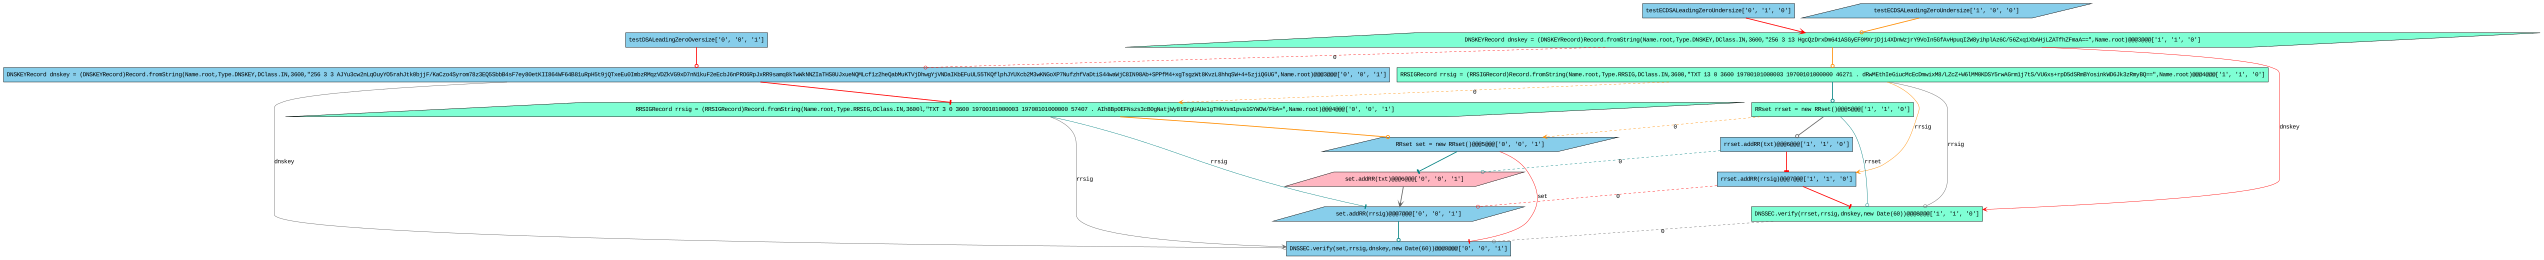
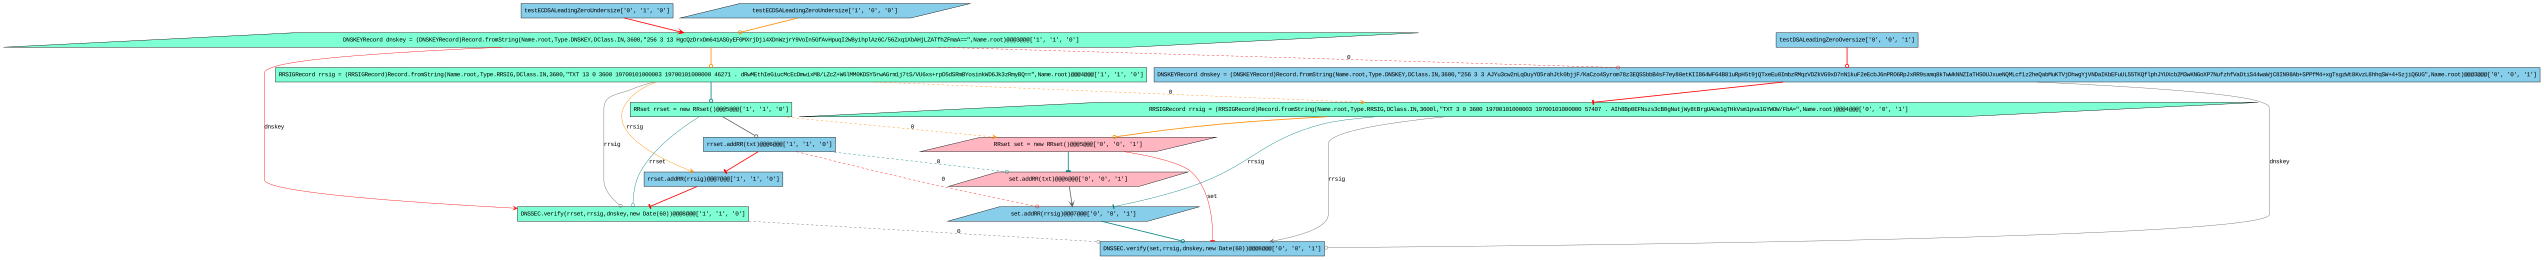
  digraph {
    fontname="Liberation Mono"
    node [fillcolor=skyblue fontname="Liberation Mono" shape=box style=filled]
    edge [arrowhead=odot color=red fontname="Liberation Mono" style=bold]
-   n1 [label="RRset set = new RRset()@@@5@@@['0', '0', '1']" shape=parallelogram]
+   n1 [fillcolor=lightpink label="RRset set = new RRset()@@@5@@@['0', '0', '1']" shape=parallelogram]
    n2 [label="DNSSEC.verify(set,rrsig,dnskey,new Date(60))@@@8@@@['0', '0', '1']"]
    n3 [fillcolor=lightpink label="set.addRR(txt)@@@6@@@['0', '0', '1']" shape=parallelogram]
    n4 [label="set.addRR(rrsig)@@@7@@@['0', '0', '1']" shape=parallelogram]
    n5 [label="testECDSALeadingZeroUndersize['0', '1', '0']"]
    n6 [fillcolor=aquamarine label="DNSKEYRecord dnskey = (DNSKEYRecord)Record.fromString(Name.root,Type.DNSKEY,DClass.IN,3600,\"256 3 13 HgcQzDrxDm641ASGyEF0MXrjDji4XDnWzjrY9VoIn5GfAvHpuqI2W8yihplAz6C/56Zxq1XbAHjLZATfhZFmaA==\",Name.root)@@@3@@@['1', '1', '0']" shape=parallelogram]
    n7 [fillcolor=aquamarine label="DNSSEC.verify(rrset,rrsig,dnskey,new Date(60))@@@8@@@['1', '1', '0']"]
    n8 [label="DNSKEYRecord dnskey = (DNSKEYRecord)Record.fromString(Name.root,Type.DNSKEY,DClass.IN,3600,\"256 3 3 AJYu3cw2nLqOuyYO5rahJtk0bjjF/KaCzo4Syrom78z3EQ5SbbB4sF7ey80etKII864WF64B81uRpH5t9jQTxeEu0ImbzRMqzVDZkVG9xD7nN1kuF2eEcbJ6nPRO6RpJxRR9samq8kTwWkNNZIaTHS0UJxueNQMLcf1z2heQabMuKTVjDhwgYjVNDaIKbEFuUL55TKQflphJYUXcb2M3wKNGoXP7NufzhfVaDtiS44waWjC8IN98Ab+SPPfM4+xgTsgzWt8KvzL8hhqSW+4+5zjiQ6UG\",Name.root)@@@3@@@['0', '0', '1']"]
    n9 [fillcolor=aquamarine label="RRSIGRecord rrsig = (RRSIGRecord)Record.fromString(Name.root,Type.RRSIG,DClass.IN,3600,\"TXT 13 0 3600 19700101000003 19700101000000 46271 . dRwMEthIeGiucMcEcDmwixM8/LZcZ+W6lMM0KDSY5rwAGrm1j7tS/VU6xs+rpD5dSRmBYosinkWD6Jk3zRmyBQ==\",Name.root)@@@4@@@['1', '1', '0']"]
    n10 [label="testDSALeadingZeroOversize['0', '0', '1']"]
    n11 [fillcolor=aquamarine label="RRSIGRecord rrsig = (RRSIGRecord)Record.fromString(Name.root,Type.RRSIG,DClass.IN,3600l,\"TXT 3 0 3600 19700101000003 19700101000000 57407 . AIh8Bp0EFNszs3cB0gNatjWy8tBrgUAUe1gTHkVsm1pva1GYWOW/FbA=\",Name.root)@@@4@@@['0', '0', '1']" shape=parallelogram]
    n12 [label="rrset.addRR(txt)@@@6@@@['1', '1', '0']"]
    n13 [label="rrset.addRR(rrsig)@@@7@@@['1', '1', '0']"]
    n14 [fillcolor=aquamarine label="RRset rrset = new RRset()@@@5@@@['1', '1', '0']"]
    n15 [label="testECDSALeadingZeroUndersize['1', '0', '0']" shape=parallelogram]
    n1 -> n2 [arrowhead=tee label=set style=solid]
    n1 -> n3 [arrowhead=tee color=teal]
    n3 -> n4 [arrowhead=vee color=gray40]
    n4 -> n2 [color=teal]
    n5 -> n6 [arrowhead=vee]
    n6 -> n7 [arrowhead=vee label=dnskey style=solid]
    n6 -> n8 [label=0 style=dashed]
    n6 -> n9 [color=darkorange]
    n7 -> n2 [color=gray40 label=0 style=dashed]
    n8 -> n2 [color=gray40 label=dnskey style=solid]
    n8 -> n11 [arrowhead=tee]
    n9 -> n7 [color=gray40 label=rrsig style=solid]
    n9 -> n11 [arrowhead=vee color=darkorange label=0 style=dashed]
    n9 -> n13 [arrowhead=vee color=darkorange label=rrsig style=solid]
    n9 -> n14 [color=teal]
    n10 -> n8
    n11 -> n1 [color=darkorange]
    n11 -> n2 [arrowhead=vee color=gray40 label=rrsig style=solid]
    n11 -> n4 [arrowhead=tee color=teal label=rrsig style=solid]
    n12 -> n3 [color=teal label=0 style=dashed]
    n12 -> n13 [arrowhead=tee]
-   n13 -> n4 [label=0 style=dashed]
+   n12 -> n4 [label=0 style=dashed]
    n13 -> n7 [arrowhead=tee]
    n14 -> n1 [arrowhead=vee color=darkorange label=0 style=dashed]
    n14 -> n7 [color=teal label=rrset style=solid]
    n14 -> n12 [color=gray40]
    n15 -> n6 [color=darkorange]
  }
